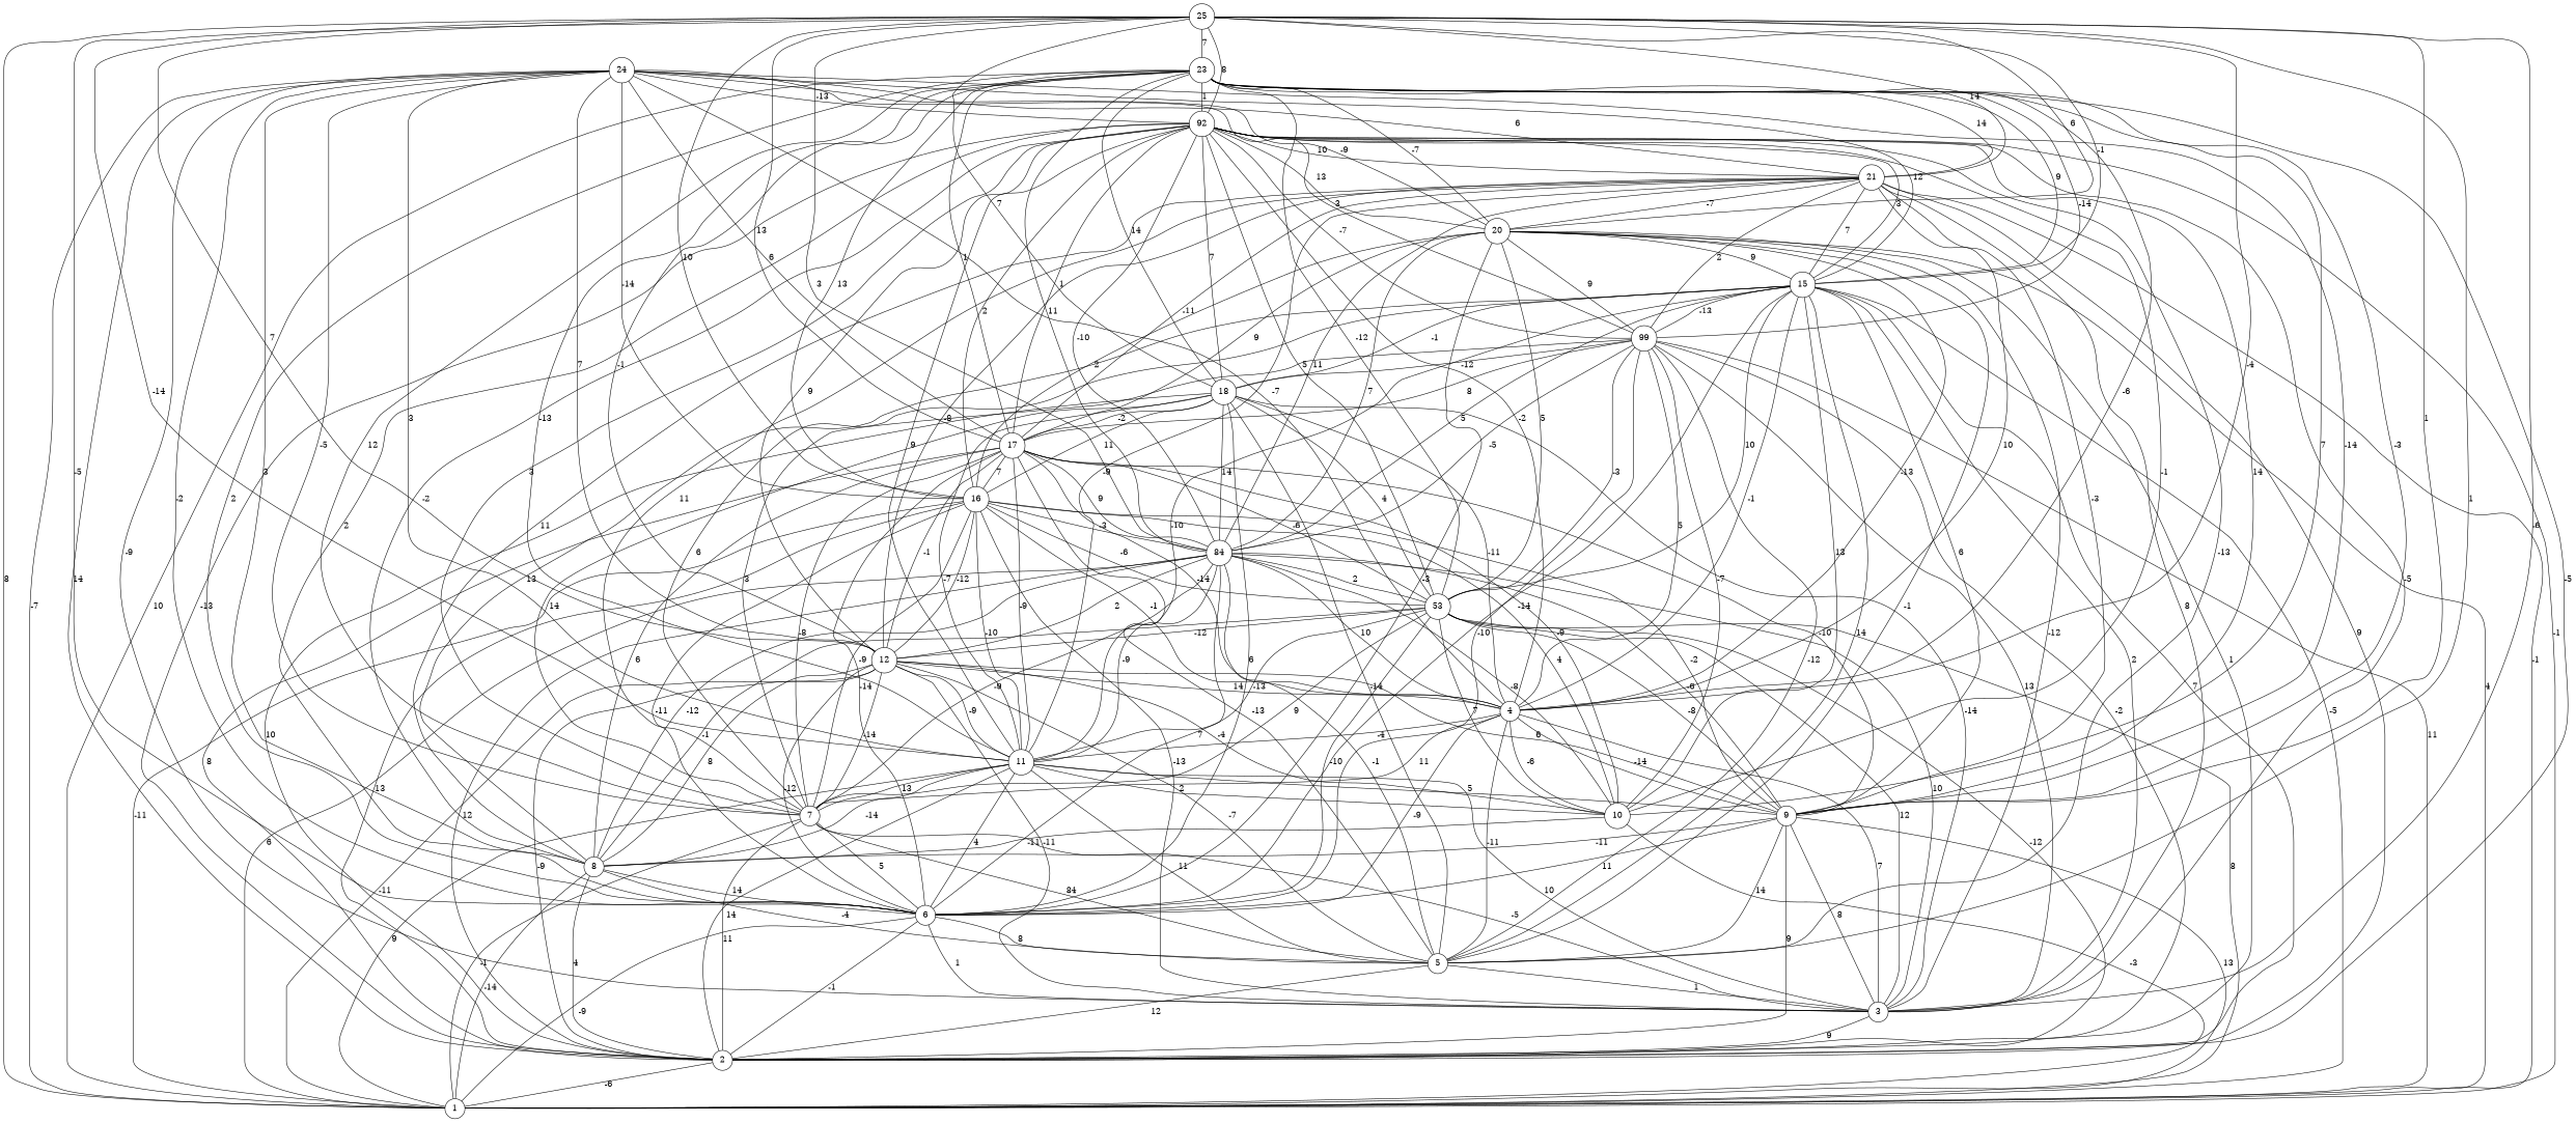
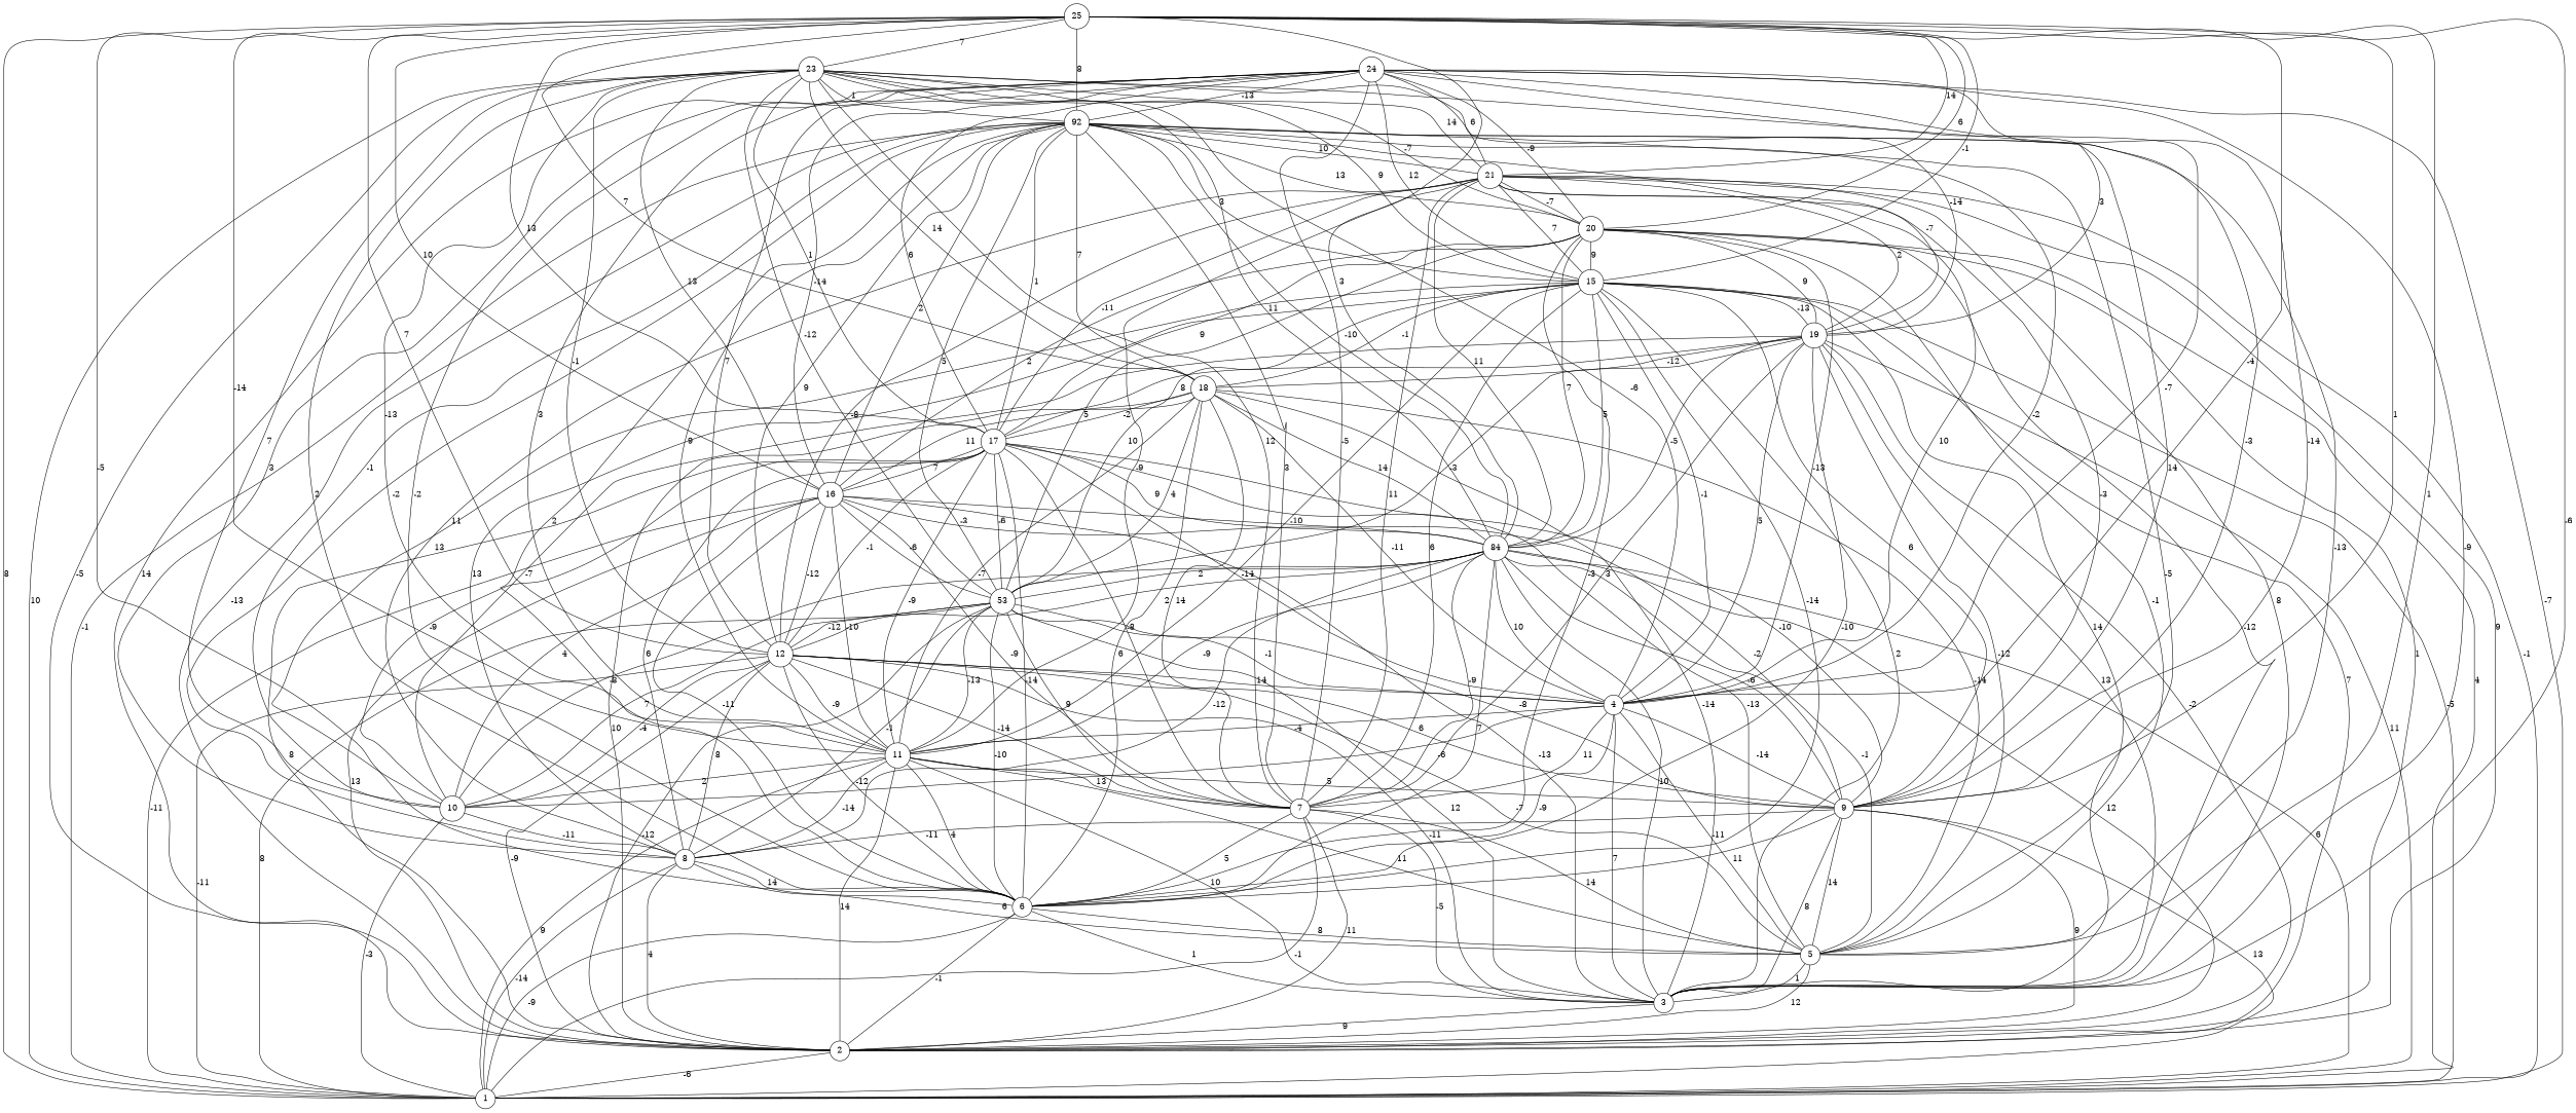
  graph {
    fontname="Helvetica,Arial,sans-serif"
    node [shape=circle]
    25
    1
    3
    4
    5
    6
    9
    11
    12
    n10 [label=84]
    15
    16
    17
    18
    20
    21
    n17 [label=92]
    23
    2
    8
    7
    10
    n23 [label=53]
-   19 [label=99]
+   19
    24
    25 -- 1 [label=8]
    25 -- 3 [label=-6]
    25 -- 4 [label=-4]
    25 -- 5 [label=1]
    25 -- 6 [label=-5]
    25 -- 9 [label=1]
    25 -- 11 [label=-14]
    25 -- 12 [label=7]
    25 -- n10 [label=3]
    25 -- 15 [label=-1]
    25 -- 16 [label=10]
    25 -- 17 [label=13]
    25 -- 18 [label=7]
    25 -- 20 [label=6]
    25 -- 21 [label=14]
    25 -- n17 [label=8]
    25 -- 23 [label=7]
    3 -- 2 [label=9]
    4 -- 3 [label=7]
    4 -- 11 [label=-4]
    5 -- 3 [label=1]
    5 -- 4 [label=-11]
    5 -- 2 [label=12]
    6 -- 1 [label=-9]
    6 -- 3 [label=1]
    6 -- 4 [label=-9]
    6 -- 5 [label=8]
    6 -- 2 [label=-1]
    9 -- 1 [label=13]
    9 -- 3 [label=8]
    9 -- 4 [label=-14]
    9 -- 5 [label=14]
    9 -- 6 [label=11]
    9 -- 2 [label=9]
    9 -- 8 [label=-11]
    11 -- 1 [label=9]
    11 -- 3 [label=10]
    11 -- 5 [label=11]
    11 -- 6 [label=4]
    11 -- 9 [label=5]
    11 -- 2 [label=14]
    11 -- 8 [label=-14]
    11 -- 7 [label=13]
    11 -- 10 [label=2]
    12 -- 1 [label=-11]
    12 -- 3 [label=-11]
    12 -- 4 [label=14]
    12 -- 5 [label=-7]
    12 -- 6 [label=-12]
    12 -- 9 [label=6]
    12 -- 11 [label=-9]
    12 -- 2 [label=-9]
    12 -- 8 [label=8]
    12 -- 7 [label=-14]
    12 -- 10 [label=-4]
    n10 -- 1 [label=6]
    n10 -- 3 [label=10]
    n10 -- 4 [label=10]
    n10 -- 5 [label=-1]
    n10 -- 6 [label=7]
    n10 -- 9 [label=-6]
    n10 -- 11 [label=-9]
    n10 -- 12 [label=2]
    n10 -- 2 [label=12]
    n10 -- 8 [label=-12]
    n10 -- 7 [label=-9]
    n10 -- 10 [label=-8]
    n10 -- n23 [label=2]
    15 -- 1 [label=-5]
    15 -- 3 [label=2]
    15 -- 4 [label=-1]
    15 -- 5 [label=14]
    15 -- 6 [label=-14]
    15 -- 9 [label=6]
    15 -- 11 [label=-10]
    15 -- n10 [label=5]
    15 -- 2 [label=7]
    15 -- 8 [label=13]
    15 -- 7 [label=6]
    15 -- 10 [label=13]
    15 -- n23 [label=10]
    15 -- 19 [label=-13]
    16 -- 1 [label=-11]
    16 -- 3 [label=-13]
-   16 -- 4 [label=-1]
+   n23 -- 4 [label=-1]
    16 -- 6 [label=-11]
    16 -- 9 [label=-2]
    16 -- 11 [label=-10]
    16 -- 12 [label=-12]
    16 -- n10 [label=-3]
    16 -- 2 [label=13]
    16 -- 7 [label=-9]
    16 -- 10 [label=4]
    16 -- n23 [label=-6]
    17 -- 4 [label=-14]
    17 -- 5 [label=-13]
    17 -- 6 [label=-14]
    17 -- 9 [label=-10]
    17 -- 11 [label=-9]
    17 -- 12 [label=-1]
    17 -- n10 [label=9]
    17 -- 16 [label=7]
    17 -- 2 [label=8]
    17 -- 8 [label=6]
    17 -- 7 [label=-8]
    17 -- 10 [label=-9]
    17 -- n23 [label=-6]
    18 -- 3 [label=-14]
    18 -- 4 [label=-11]
    18 -- 5 [label=-14]
    18 -- 6 [label=6]
    18 -- 11 [label=-7]
    18 -- n10 [label=14]
    18 -- 15 [label=-1]
    18 -- 16 [label=11]
    18 -- 17 [label=-2]
    18 -- 2 [label=10]
    18 -- 7 [label=14]
    18 -- n23 [label=4]
    20 -- 1 [label=4]
    20 -- 3 [label=-12]
    20 -- 4 [label=-13]
    20 -- 5 [label=-1]
    20 -- 6 [label=-3]
    20 -- n10 [label=7]
    20 -- 15 [label=9]
    20 -- 16 [label=2]
    20 -- 17 [label=9]
    20 -- 2 [label=1]
    20 -- n23 [label=5]
    20 -- 19 [label=9]
    21 -- 1 [label=-1]
    21 -- 3 [label=8]
    21 -- 4 [label=10]
    21 -- 9 [label=-3]
    21 -- 11 [label=-9]
    21 -- 12 [label=-8]
    21 -- n10 [label=11]
    21 -- 15 [label=7]
    21 -- 17 [label=-11]
    21 -- 20 [label=-7]
    21 -- 2 [label=9]
    21 -- 8 [label=11]
    21 -- 7 [label=11]
    21 -- 19 [label=2]
    n17 -- 1 [label=-1]
    n17 -- 3 [label=-5]
    n17 -- 4 [label=-2]
    n17 -- 5 [label=-13]
    n17 -- 6 [label=2]
    n17 -- 9 [label=14]
    n17 -- 11 [label=9]
    n17 -- 12 [label=9]
    n17 -- n10 [label=-10]
    n17 -- 15 [label=3]
    n17 -- 16 [label=2]
    n17 -- 17 [label=1]
    n17 -- 18 [label=7]
    n17 -- 20 [label=13]
    n17 -- 21 [label=10]
    n17 -- 2 [label=-13]
    n17 -- 8 [label=-2]
    n17 -- 7 [label=3]
    n17 -- 10 [label=-1]
    n17 -- n23 [label=5]
    n17 -- 19 [label=-7]
    23 -- 1 [label=10]
    23 -- 4 [label=-6]
    23 -- 6 [label=2]
    23 -- 9 [label=-3]
    23 -- 11 [label=-13]
    23 -- 12 [label=-1]
    23 -- n10 [label=11]
    23 -- 15 [label=9]
    23 -- 16 [label=13]
    23 -- 17 [label=1]
    23 -- 18 [label=14]
    23 -- 20 [label=-7]
    23 -- 21 [label=14]
    23 -- n17 [label=1]
    23 -- 2 [label=-5]
    23 -- 7 [label=12]
    23 -- 10 [label=7]
    23 -- n23 [label=-12]
    23 -- 19 [label=-14]
    2 -- 1 [label=-6]
    8 -- 1 [label=-14]
-   8 -- 5 [label=-4]
+   8 -- 5 [label=6]
    8 -- 6 [label=14]
    8 -- 2 [label=4]
    7 -- 1 [label=-1]
    7 -- 3 [label=-5]
    7 -- 4 [label=11]
-   7 -- 5 [label=84]
+   7 -- 5 [label=14]
    7 -- 6 [label=5]
    7 -- 2 [label=11]
    10 -- 1 [label=-3]
    10 -- 4 [label=-6]
    10 -- 8 [label=-11]
    n23 -- 1 [label=8]
    n23 -- 3 [label=12]
    n23 -- 6 [label=-10]
    n23 -- 9 [label=-8]
    n23 -- 11 [label=-13]
    n23 -- 12 [label=-12]
    n23 -- 2 [label=-12]
    n23 -- 8 [label=-1]
    n23 -- 7 [label=9]
    n23 -- 10 [label=7]
    19 -- 1 [label=11]
    19 -- 3 [label=13]
    19 -- 4 [label=5]
    19 -- 5 [label=-12]
    19 -- 6 [label=-10]
    19 -- n10 [label=-5]
    19 -- 17 [label=8]
    19 -- 18 [label=-12]
    19 -- 2 [label=-2]
    19 -- 7 [label=3]
    19 -- 10 [label=-7]
    19 -- n23 [label=-3]
    24 -- 1 [label=-7]
    24 -- 3 [label=-9]
    24 -- 4 [label=-7]
    24 -- 6 [label=-2]
    24 -- 9 [label=-14]
    24 -- 11 [label=3]
    24 -- 12 [label=7]
    24 -- 15 [label=12]
    24 -- 16 [label=-14]
    24 -- 17 [label=6]
    24 -- 20 [label=-9]
    24 -- 21 [label=6]
    24 -- n17 [label=-13]
    24 -- 2 [label=14]
    24 -- 8 [label=3]
    24 -- 7 [label=-5]
    24 -- 19 [label=3]
  }
